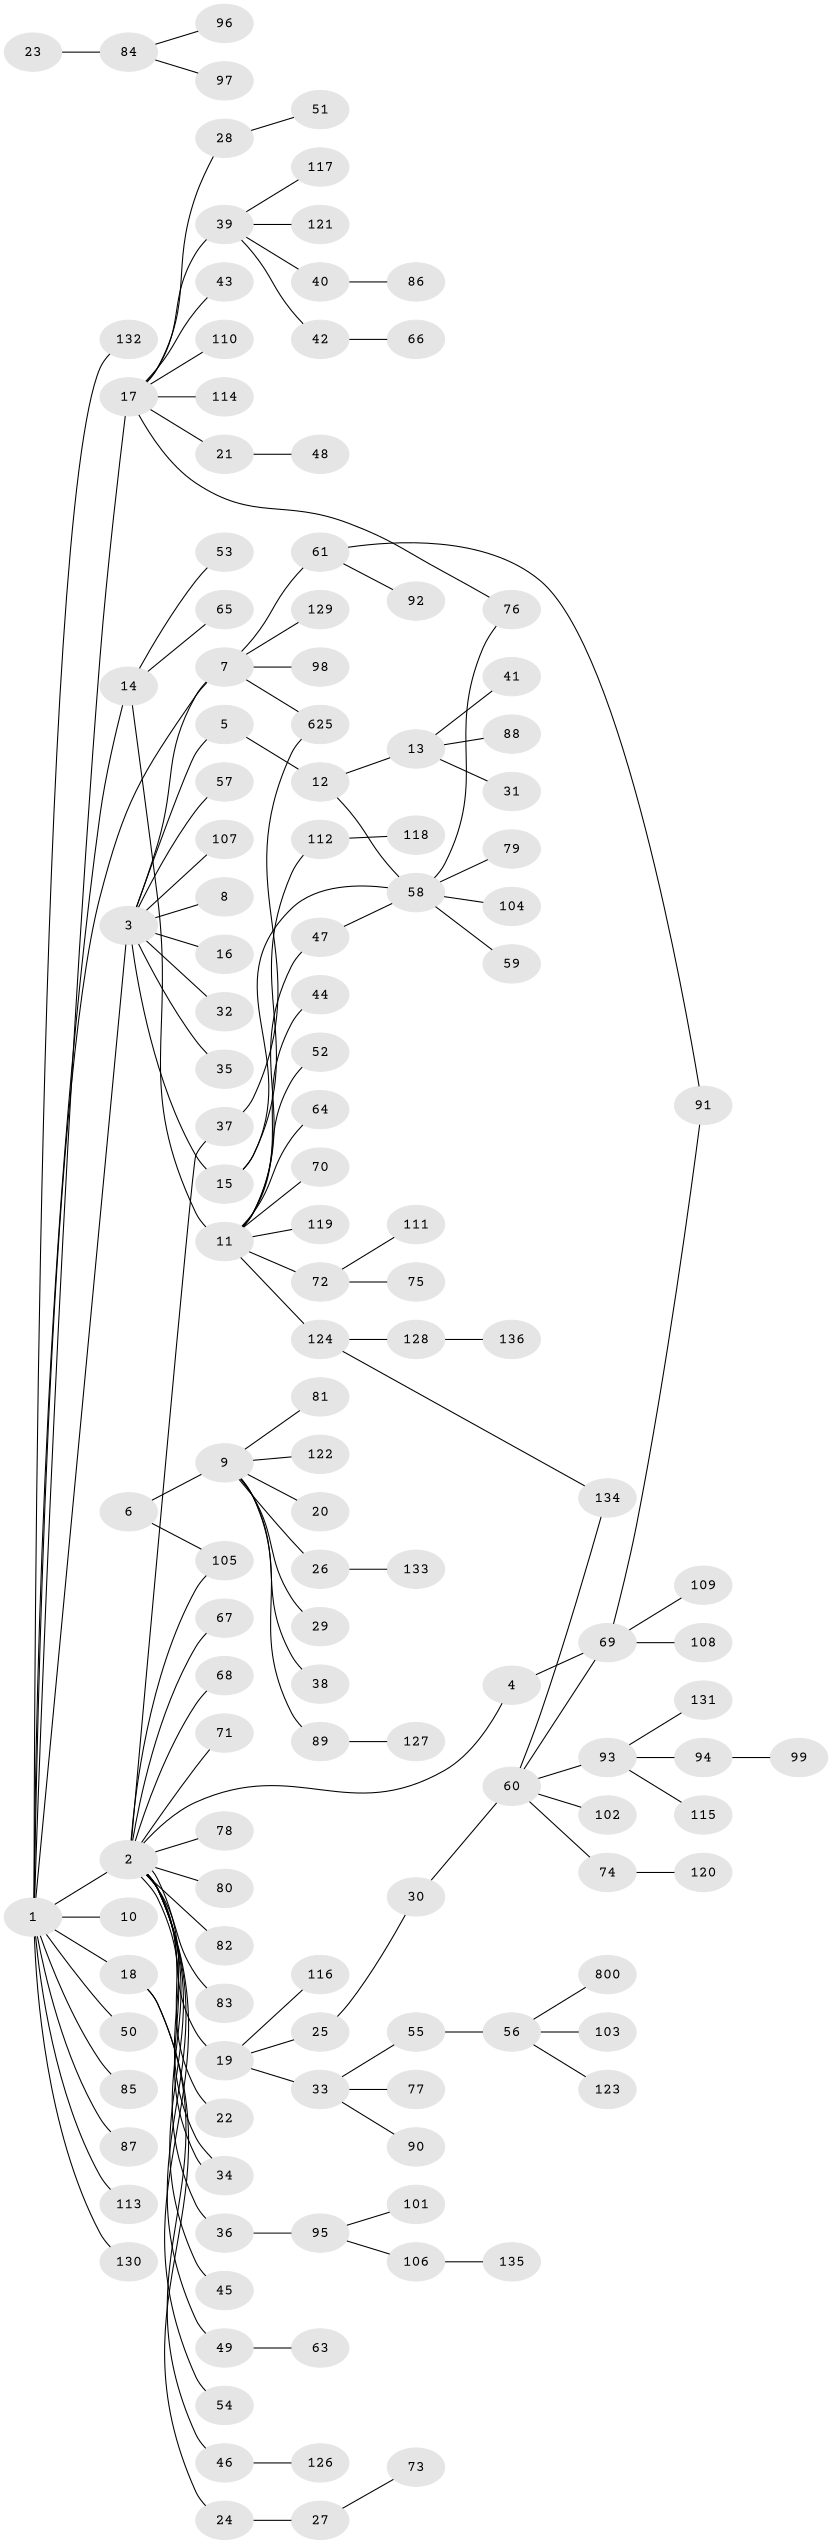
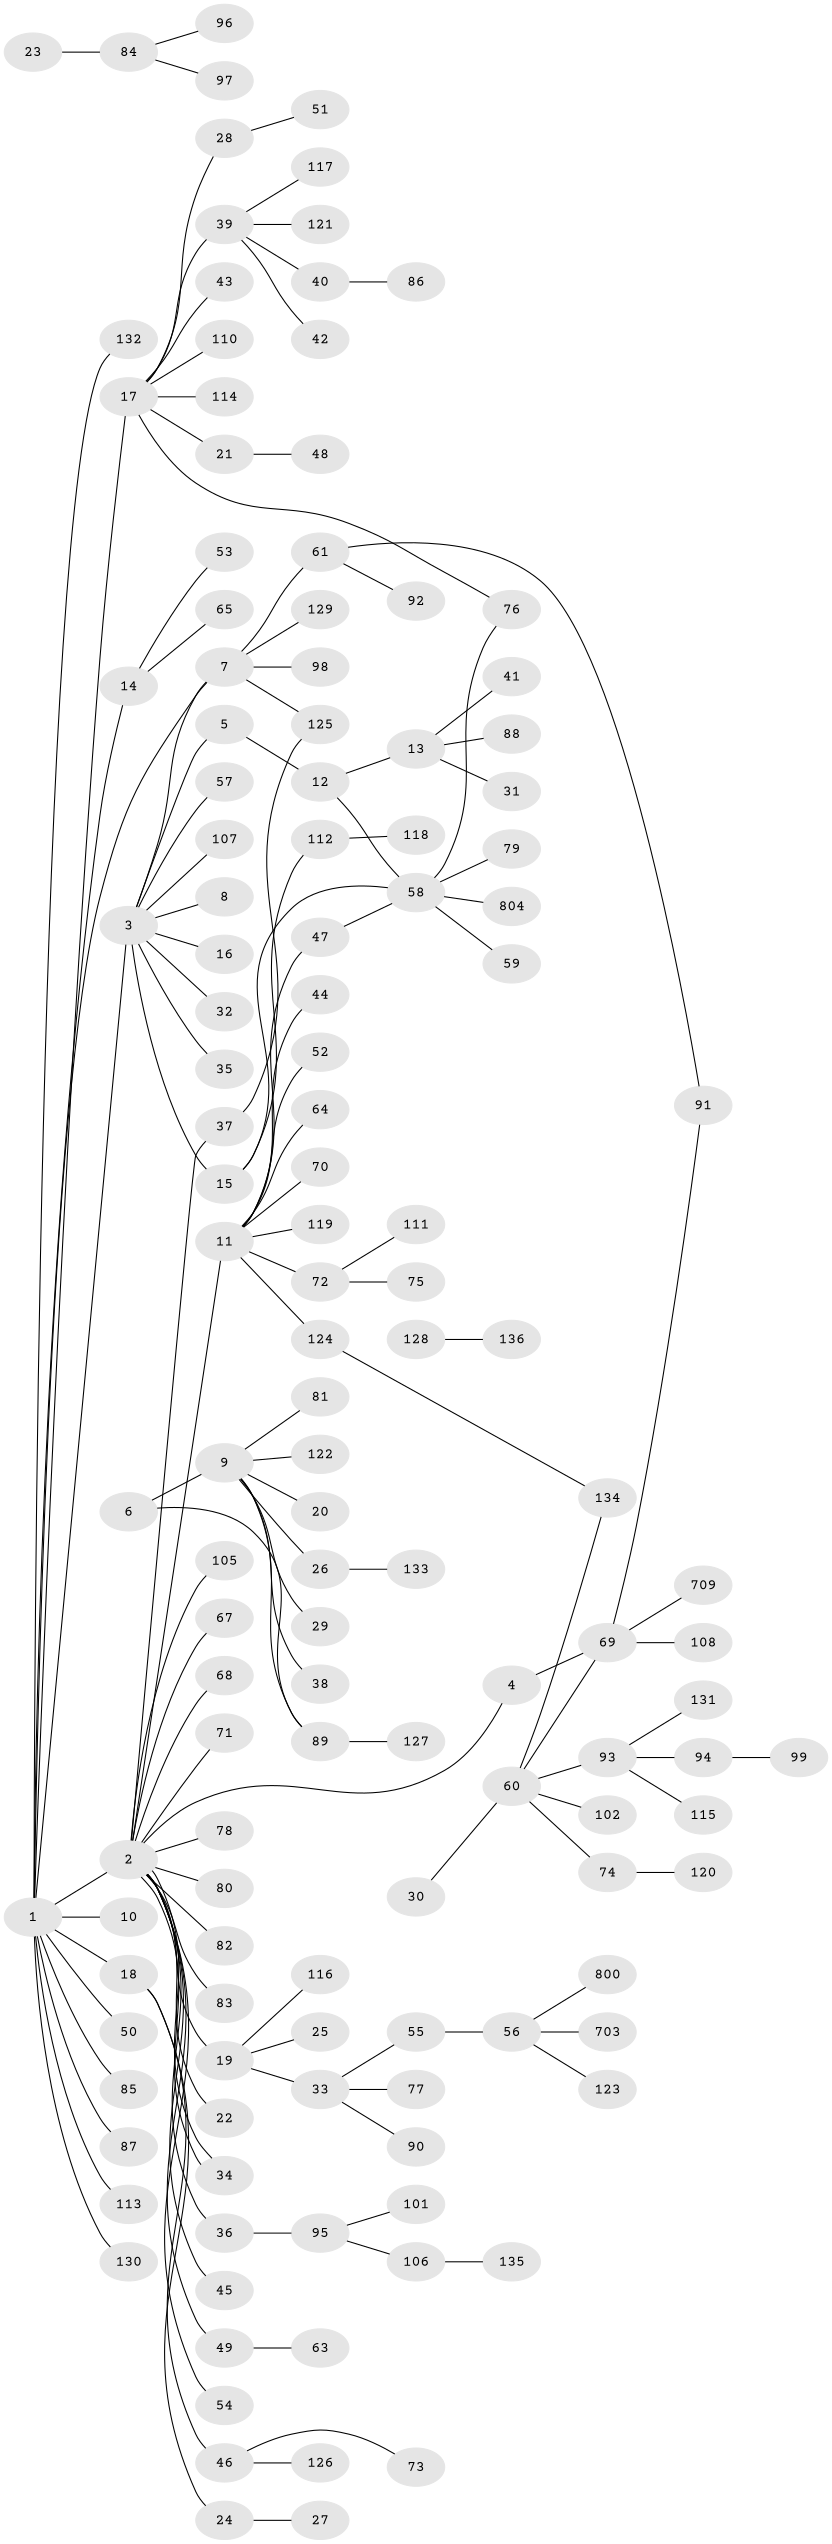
  graph {
    fontname="Courier Prime"
    rankdir=LR
    node [color=gray90 fontname="Courier Prime" style=filled]
    edge [fontname="Courier Prime"]
    1
    2
    3
    7
    10
    14
    17
    18
    50
    85
    87
    113
    130
    132
    4
    11
    19
    22
    34
    36
    37
    45
    49
    54
    67
    68
    71
    78
    80
    82
    83
    105
    5
    8
    15
    16
    32
    35
    57
    107
    61
    98
-   125 [label=625]
+   125
    129
    53
    65
    21
    28
    39
    43
    76
    110
    114
    24
    46
    69
    6
    9
    44
    47
    52
    64
    70
    72
    119
    124
    25
    33
    116
    95
    63
    12
    58
    112
    23
    84
    91
    108
-   109
+   109 [label=709]
    13
    20
    26
    29
    38
    81
    89
    122
    92
    133
    127
    59
    79
-   104
+   104 [label=804]
    75
    111
    134
    128
    31
    41
    88
    118
    48
    51
    40
    42
    117
    121
    27
    126
    30
    55
    77
    90
    96
    97
    73
    60
    74
    93
    102
    56
    101
    106
    86
-   66
    n126 [label=800]
-   103
+   103 [label=703]
    123
    120
    94
    115
    131
    99
    135
    136
    1 -- 2
    1 -- 3
    1 -- 7
    1 -- 10
    1 -- 14
    1 -- 17
    1 -- 18
    1 -- 50
    1 -- 85
    1 -- 87
    1 -- 113
    1 -- 130
    1 -- 132
    2 -- 4
-   14 -- 11
+   2 -- 11
    2 -- 19
    2 -- 22
    2 -- 34
    2 -- 34
    2 -- 36
    2 -- 37
    2 -- 45
    2 -- 49
    2 -- 54
    2 -- 67
    2 -- 68
    2 -- 71
    2 -- 78
    2 -- 80
    2 -- 82
    2 -- 83
    2 -- 105
    3 -- 7
    3 -- 5
    3 -- 8
    3 -- 15
    3 -- 16
    3 -- 32
    3 -- 35
    3 -- 57
    3 -- 107
    7 -- 61
    7 -- 98
    7 -- 125
    7 -- 129
    14 -- 53
    14 -- 65
    17 -- 21
    17 -- 28
    17 -- 39
    17 -- 43
    17 -- 76
    17 -- 110
    17 -- 114
    18 -- 24
    18 -- 46
    4 -- 69
    11 -- 44
    11 -- 47
    11 -- 52
    11 -- 64
    11 -- 70
    11 -- 72
    11 -- 119
    11 -- 124
    19 -- 25
    19 -- 33
    19 -- 116
    36 -- 95
    37 -- 125
    49 -- 63
    5 -- 12
    15 -- 58
    15 -- 112
    61 -- 91
    61 -- 92
    21 -- 48
    28 -- 51
    39 -- 40
    39 -- 42
    39 -- 117
    39 -- 121
    24 -- 27
    46 -- 126
    69 -- 91
    69 -- 108
    69 -- 109
-   6 -- 105
+   6 -- 89
    6 -- 9
    9 -- 20
    9 -- 26
    9 -- 29
    9 -- 38
    9 -- 81
    9 -- 89
    9 -- 122
    47 -- 58
    72 -- 75
    72 -- 111
    124 -- 134
-   124 -- 128
-   25 -- 30
    33 -- 55
    33 -- 77
    33 -- 90
    95 -- 101
    95 -- 106
    12 -- 58
    12 -- 13
    58 -- 76
    58 -- 59
    58 -- 79
    58 -- 104
    112 -- 118
    23 -- 84
    84 -- 96
    84 -- 97
    13 -- 31
    13 -- 41
    13 -- 88
    26 -- 133
    89 -- 127
    128 -- 136
    40 -- 86
-   42 -- 66
-   27 -- 73
+   46 -- 73
    30 -- 60
    55 -- 56
    60 -- 69
    60 -- 134
    60 -- 74
    60 -- 93
    60 -- 102
    74 -- 120
    93 -- 94
    93 -- 115
    93 -- 131
    56 -- n126
    56 -- 103
    56 -- 123
    106 -- 135
    94 -- 99
  }
